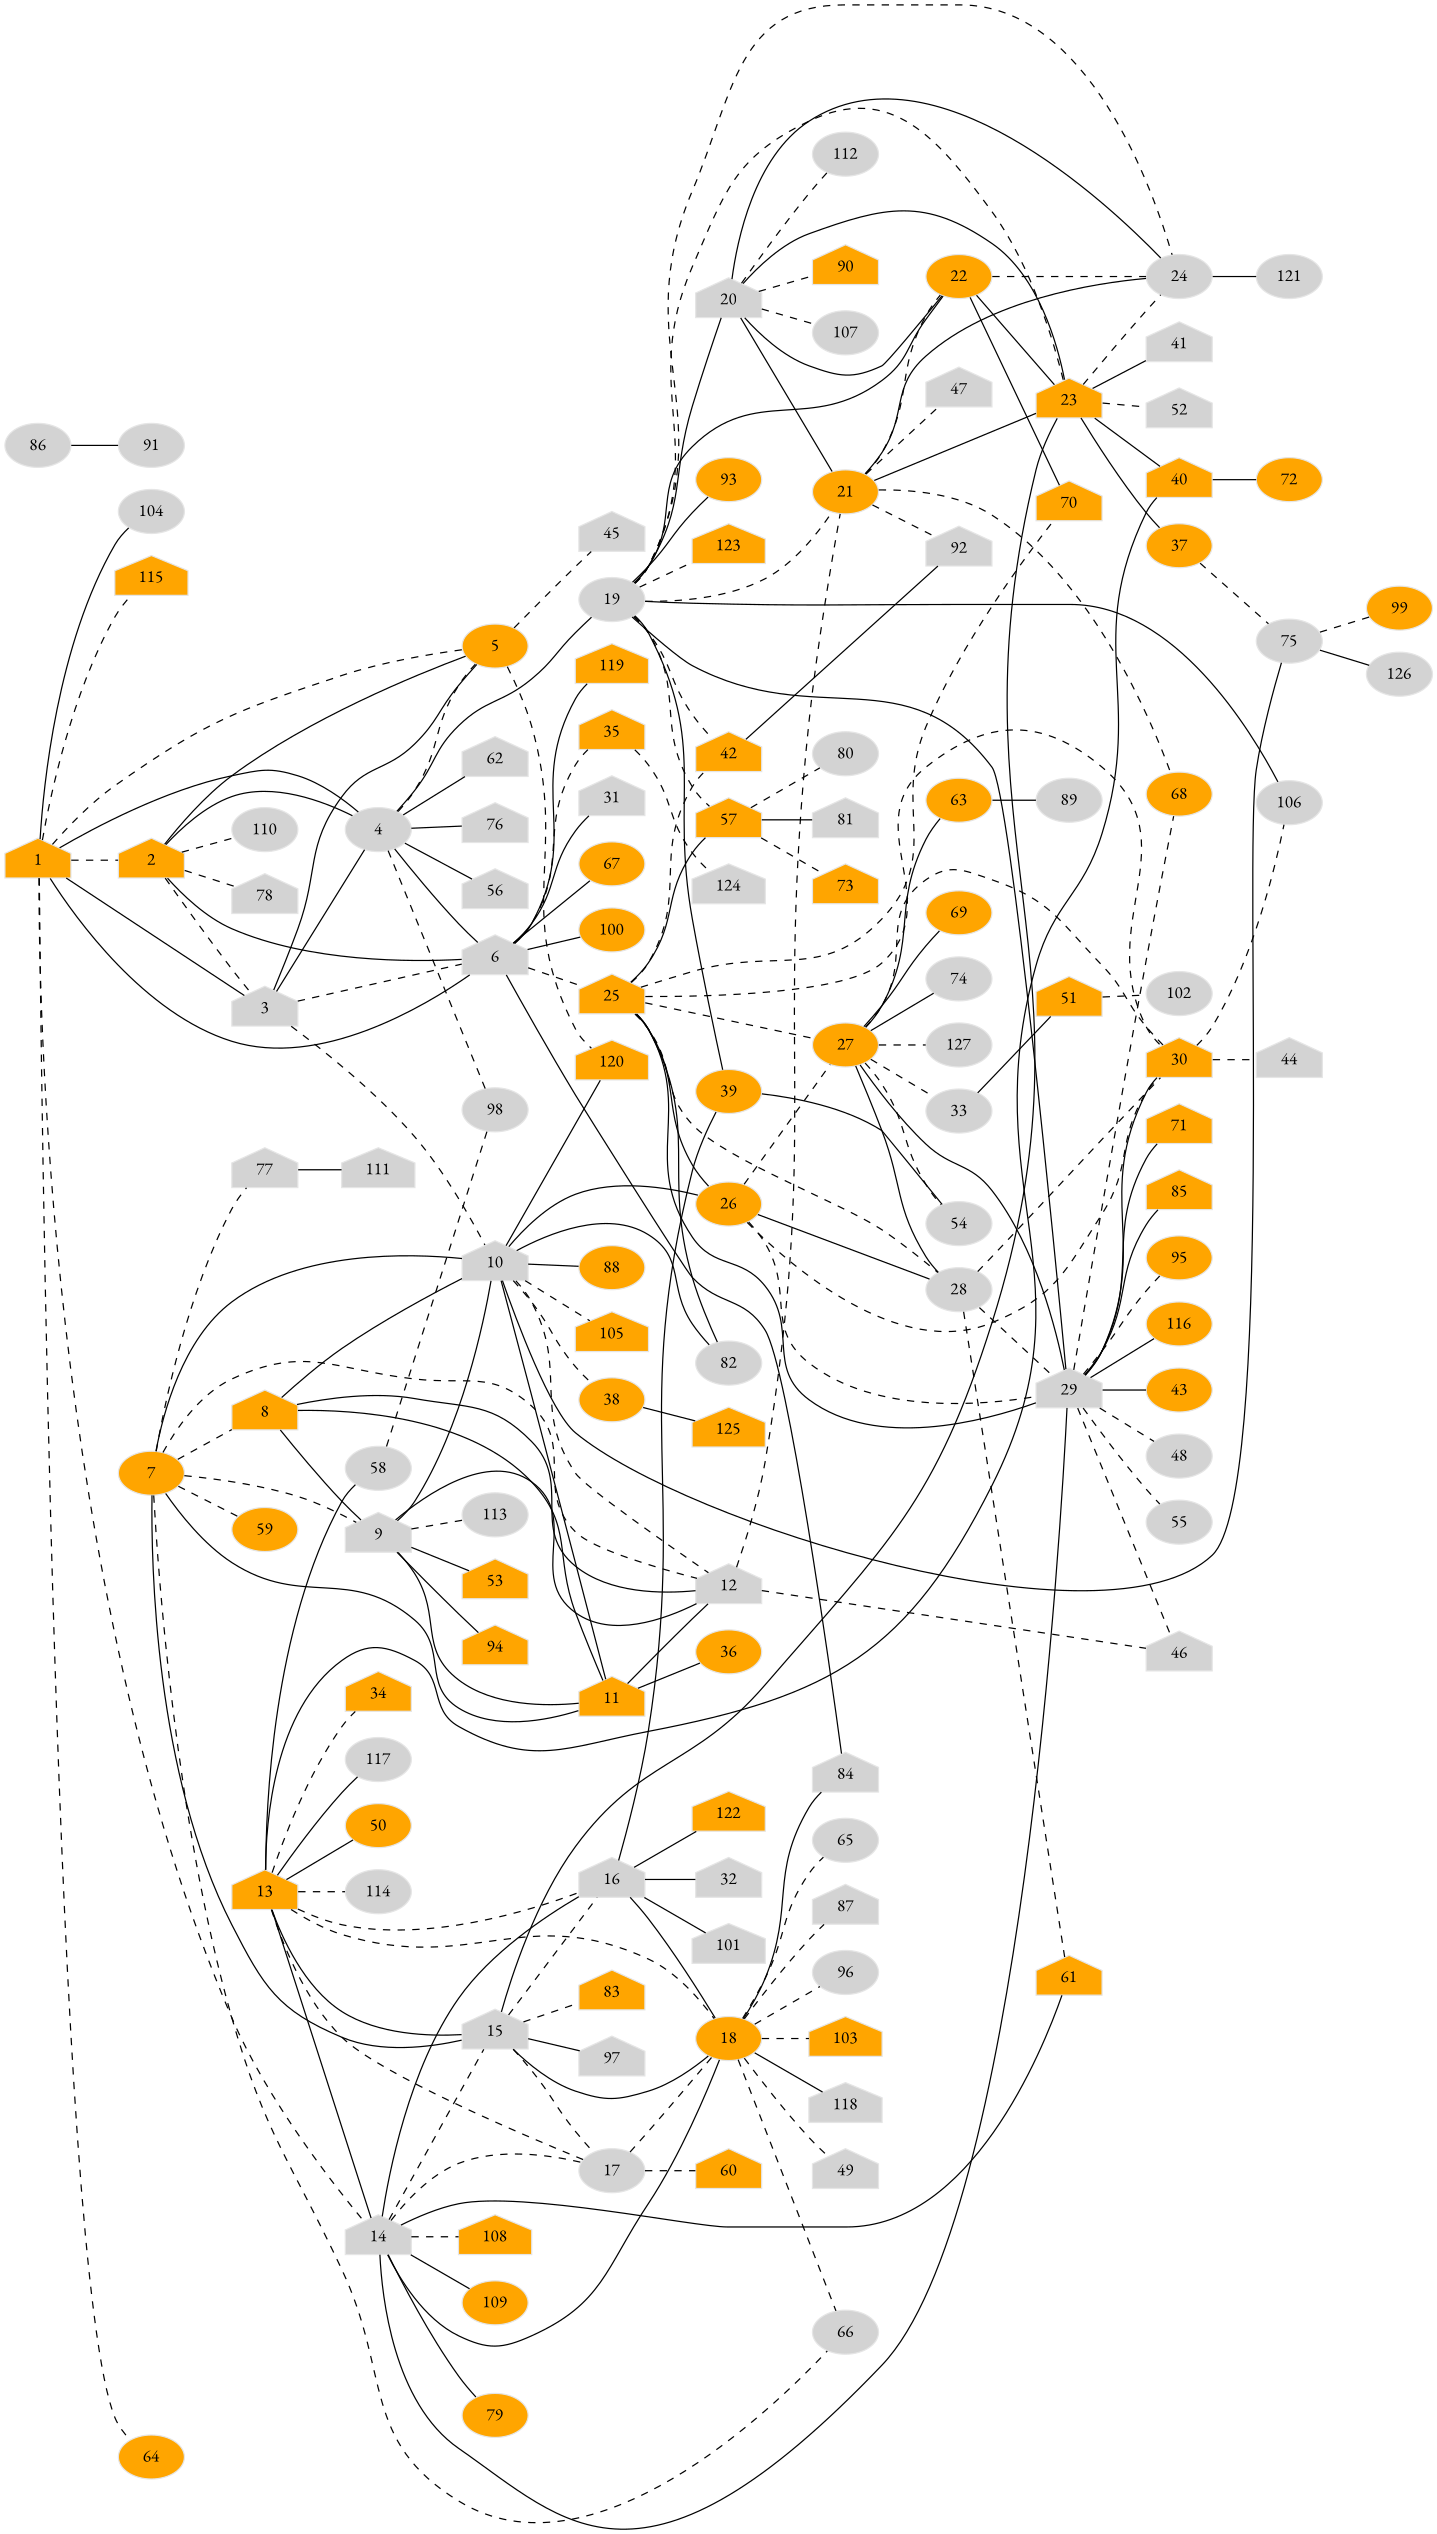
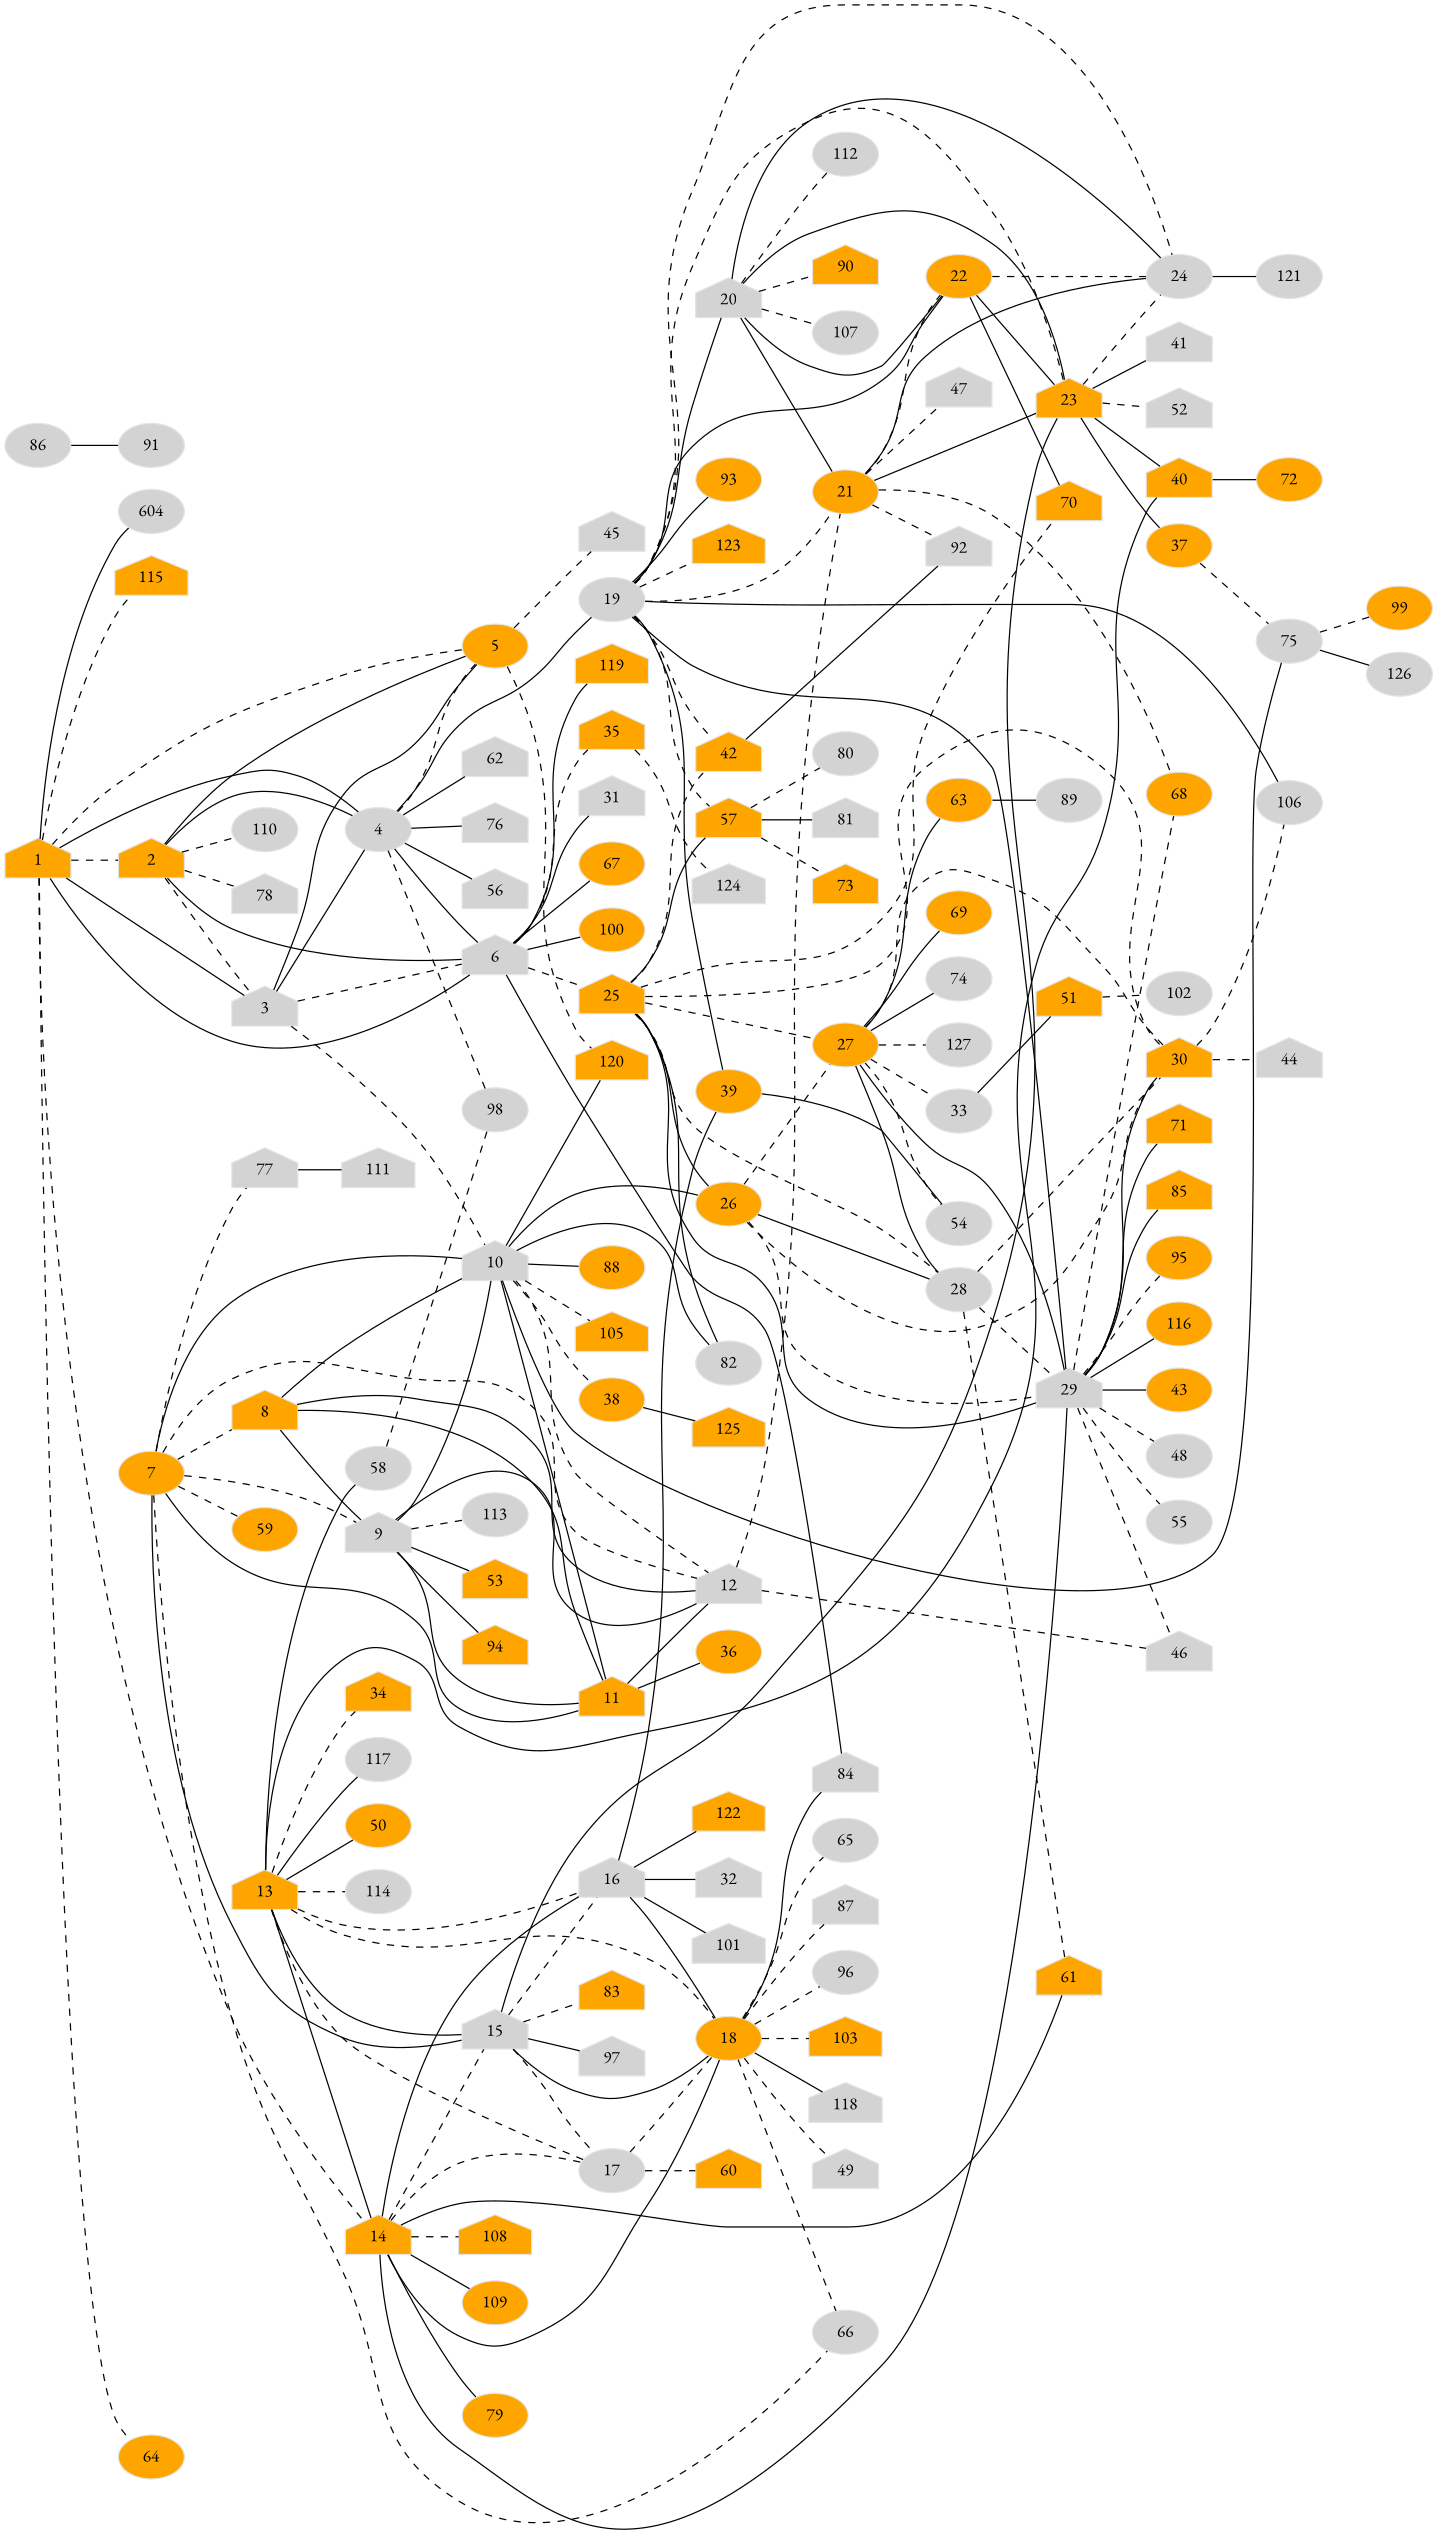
  graph {
    fontname="EB Garamond"
    rankdir=LR
    node [color=gray90 fillcolor=lightgrey fontname="EB Garamond" shape=house style=filled]
    edge [fontname="EB Garamond" style=solid]
    1 [fillcolor=orange]
    2 [fillcolor=orange]
    3
    4 [shape=ellipse]
    5 [fillcolor=orange shape=ellipse]
    6
-   14
+   14 [fillcolor=orange]
    64 [fillcolor=orange shape=ellipse]
-   104 [shape=ellipse]
+   104 [shape=ellipse label=604]
    115 [fillcolor=orange]
    78
    110 [shape=ellipse]
    10
    19 [shape=ellipse]
    56
    62
    76
    98 [shape=ellipse]
    45
    120 [fillcolor=orange]
    25 [fillcolor=orange]
    31
    35 [fillcolor=orange]
    67 [fillcolor=orange shape=ellipse]
    84
    100 [fillcolor=orange shape=ellipse]
    119 [fillcolor=orange]
    15
    16
    17 [shape=ellipse]
    18 [fillcolor=orange shape=ellipse]
    29
    61 [fillcolor=orange]
    79 [fillcolor=orange shape=ellipse]
    108 [fillcolor=orange]
    109 [fillcolor=orange shape=ellipse]
    11 [fillcolor=orange]
    12
    26 [fillcolor=orange shape=ellipse]
    38 [fillcolor=orange shape=ellipse]
    75 [shape=ellipse]
    82 [shape=ellipse]
    88 [fillcolor=orange shape=ellipse]
    105 [fillcolor=orange]
    21 [fillcolor=orange shape=ellipse]
    23 [fillcolor=orange]
    39 [fillcolor=orange shape=ellipse]
    20
    22 [fillcolor=orange shape=ellipse]
    24 [shape=ellipse]
    42 [fillcolor=orange]
    57 [fillcolor=orange]
    93 [fillcolor=orange shape=ellipse]
    106 [shape=ellipse]
    123 [fillcolor=orange]
    70 [fillcolor=orange]
    27 [fillcolor=orange shape=ellipse]
    28 [shape=ellipse]
    30 [fillcolor=orange]
    124
    7 [fillcolor=orange shape=ellipse]
    8 [fillcolor=orange]
    9
    59 [fillcolor=orange shape=ellipse]
    66 [shape=ellipse]
    77
    53 [fillcolor=orange]
    94 [fillcolor=orange]
    113 [shape=ellipse]
    36 [fillcolor=orange shape=ellipse]
    46
    83 [fillcolor=orange]
    97
    111
    125 [fillcolor=orange]
    99 [fillcolor=orange shape=ellipse]
    126 [shape=ellipse]
    47
    68 [fillcolor=orange shape=ellipse]
    92
    13 [fillcolor=orange]
    34 [fillcolor=orange]
    40 [fillcolor=orange]
    50 [fillcolor=orange shape=ellipse]
    58 [shape=ellipse]
    114 [shape=ellipse]
    117 [shape=ellipse]
    32
    101
    122 [fillcolor=orange]
    60 [fillcolor=orange]
    49
    65 [shape=ellipse]
    87
    96 [shape=ellipse]
    103 [fillcolor=orange]
    118
    72 [fillcolor=orange shape=ellipse]
    43 [fillcolor=orange shape=ellipse]
    48 [shape=ellipse]
    55 [shape=ellipse]
    71 [fillcolor=orange]
    85 [fillcolor=orange]
    95 [fillcolor=orange shape=ellipse]
    116 [fillcolor=orange shape=ellipse]
    37 [fillcolor=orange shape=ellipse]
    41
    52
    54 [shape=ellipse]
    90 [fillcolor=orange]
    107 [shape=ellipse]
    112 [shape=ellipse]
    121 [shape=ellipse]
    73 [fillcolor=orange]
    80 [shape=ellipse]
    81
    33 [shape=ellipse]
    63 [fillcolor=orange shape=ellipse]
    69 [fillcolor=orange shape=ellipse]
    74 [shape=ellipse]
    127 [shape=ellipse]
    44
    86 [shape=ellipse]
    91 [shape=ellipse]
    51 [fillcolor=orange]
    89 [shape=ellipse]
    102 [shape=ellipse]
    1 -- 2 [style=dashed]
    1 -- 3
    1 -- 4
    1 -- 5 [style=dashed]
    1 -- 6
    1 -- 14 [style=dashed]
    1 -- 64 [style=dashed]
    1 -- 104
    1 -- 115 [style=dashed]
    2 -- 3 [style=dashed]
    2 -- 4
    2 -- 5
    2 -- 6
    2 -- 78 [style=dashed]
    2 -- 110 [style=dashed]
    3 -- 4
    3 -- 5
    3 -- 6 [style=dashed]
    3 -- 10 [style=dashed]
    4 -- 5 [style=dashed]
    4 -- 6
    4 -- 19
    4 -- 56
    4 -- 62
    4 -- 76
    4 -- 98 [style=dashed]
    5 -- 45 [style=dashed]
    5 -- 120 [style=dashed]
    6 -- 25 [style=dashed]
    6 -- 31
    6 -- 35 [style=dashed]
    6 -- 67
    6 -- 84
    6 -- 100
    6 -- 119
    14 -- 15 [style=dashed]
    14 -- 16
    14 -- 17 [style=dashed]
    14 -- 18
    14 -- 29
    14 -- 61
    14 -- 79
    14 -- 108 [style=dashed]
    14 -- 109
    10 -- 120
    10 -- 11
    10 -- 12 [style=dashed]
    10 -- 26
    10 -- 38 [style=dashed]
    10 -- 75
    10 -- 82
    10 -- 88
    10 -- 105 [style=dashed]
    19 -- 29
    19 -- 21 [style=dashed]
    19 -- 23 [style=dashed]
    19 -- 39
    19 -- 20
    19 -- 22
    19 -- 24 [style=dashed]
    19 -- 42 [style=dashed]
    19 -- 57 [style=dashed]
    19 -- 93
    19 -- 106
    19 -- 123 [style=dashed]
    25 -- 29
    25 -- 26
    25 -- 82
    25 -- 42 [style=dashed]
    25 -- 57
    25 -- 70 [style=dashed]
    25 -- 27 [style=dashed]
    25 -- 28 [style=dashed]
    25 -- 30 [style=dashed]
    35 -- 124 [style=dashed]
    15 -- 16 [style=dashed]
    15 -- 17 [style=dashed]
    15 -- 18
    15 -- 23
    15 -- 83 [style=dashed]
    15 -- 97
    16 -- 18
    16 -- 39
    16 -- 32
    16 -- 101
    16 -- 122
    17 -- 18 [style=dashed]
    17 -- 60 [style=dashed]
    18 -- 84
    18 -- 66 [style=dashed]
    18 -- 49 [style=dashed]
    18 -- 65 [style=dashed]
    18 -- 87 [style=dashed]
    18 -- 96 [style=dashed]
    18 -- 103 [style=dashed]
    18 -- 118
    29 -- 30
    29 -- 46 [style=dashed]
    29 -- 68 [style=dashed]
    29 -- 43
    29 -- 48 [style=dashed]
    29 -- 55 [style=dashed]
    29 -- 71
    29 -- 85
    29 -- 95 [style=dashed]
    29 -- 116
    11 -- 12
    11 -- 36
    12 -- 21 [style=dashed]
    12 -- 46 [style=dashed]
    26 -- 29 [style=dashed]
    26 -- 27 [style=dashed]
    26 -- 28
    26 -- 30 [style=dashed]
    38 -- 125
    75 -- 99 [style=dashed]
    75 -- 126
    21 -- 23
    21 -- 22 [style=dashed]
    21 -- 24
    21 -- 47 [style=dashed]
    21 -- 68 [style=dashed]
    21 -- 92 [style=dashed]
    23 -- 24 [style=dashed]
    23 -- 40
    23 -- 37
    23 -- 41
    23 -- 52 [style=dashed]
    39 -- 54
    20 -- 21
    20 -- 23
    20 -- 22
    20 -- 24
    20 -- 90 [style=dashed]
    20 -- 107 [style=dashed]
    20 -- 112 [style=dashed]
    22 -- 23
    22 -- 24 [style=dashed]
    22 -- 70
    24 -- 121
    42 -- 92
    57 -- 73 [style=dashed]
    57 -- 80 [style=dashed]
    57 -- 81
    27 -- 29
    27 -- 28
    27 -- 30 [style=dashed]
    27 -- 54 [style=dashed]
    27 -- 33 [style=dashed]
    27 -- 63
    27 -- 69
    27 -- 74
    27 -- 127 [style=dashed]
    28 -- 29 [style=dashed]
    28 -- 61 [style=dashed]
    28 -- 30 [style=dashed]
    30 -- 106 [style=dashed]
    30 -- 44 [style=dashed]
    7 -- 10
    7 -- 15
    7 -- 11
    7 -- 12 [style=dashed]
    7 -- 8 [style=dashed]
    7 -- 9 [style=dashed]
    7 -- 59 [style=dashed]
    7 -- 66 [style=dashed]
    7 -- 77 [style=dashed]
    8 -- 10
    8 -- 11
    8 -- 12
    8 -- 9
    9 -- 10
    9 -- 11
    9 -- 12
    9 -- 53
    9 -- 94
    9 -- 113 [style=dashed]
    77 -- 111
    13 -- 14
    13 -- 15
    13 -- 16 [style=dashed]
    13 -- 17 [style=dashed]
    13 -- 18 [style=dashed]
    13 -- 34 [style=dashed]
    13 -- 40
    13 -- 50
    13 -- 58
    13 -- 114 [style=dashed]
    13 -- 117
    40 -- 72
    58 -- 98 [style=dashed]
    37 -- 75 [style=dashed]
    33 -- 51
    63 -- 89
    86 -- 91
    51 -- 102 [style=dashed]
  }
